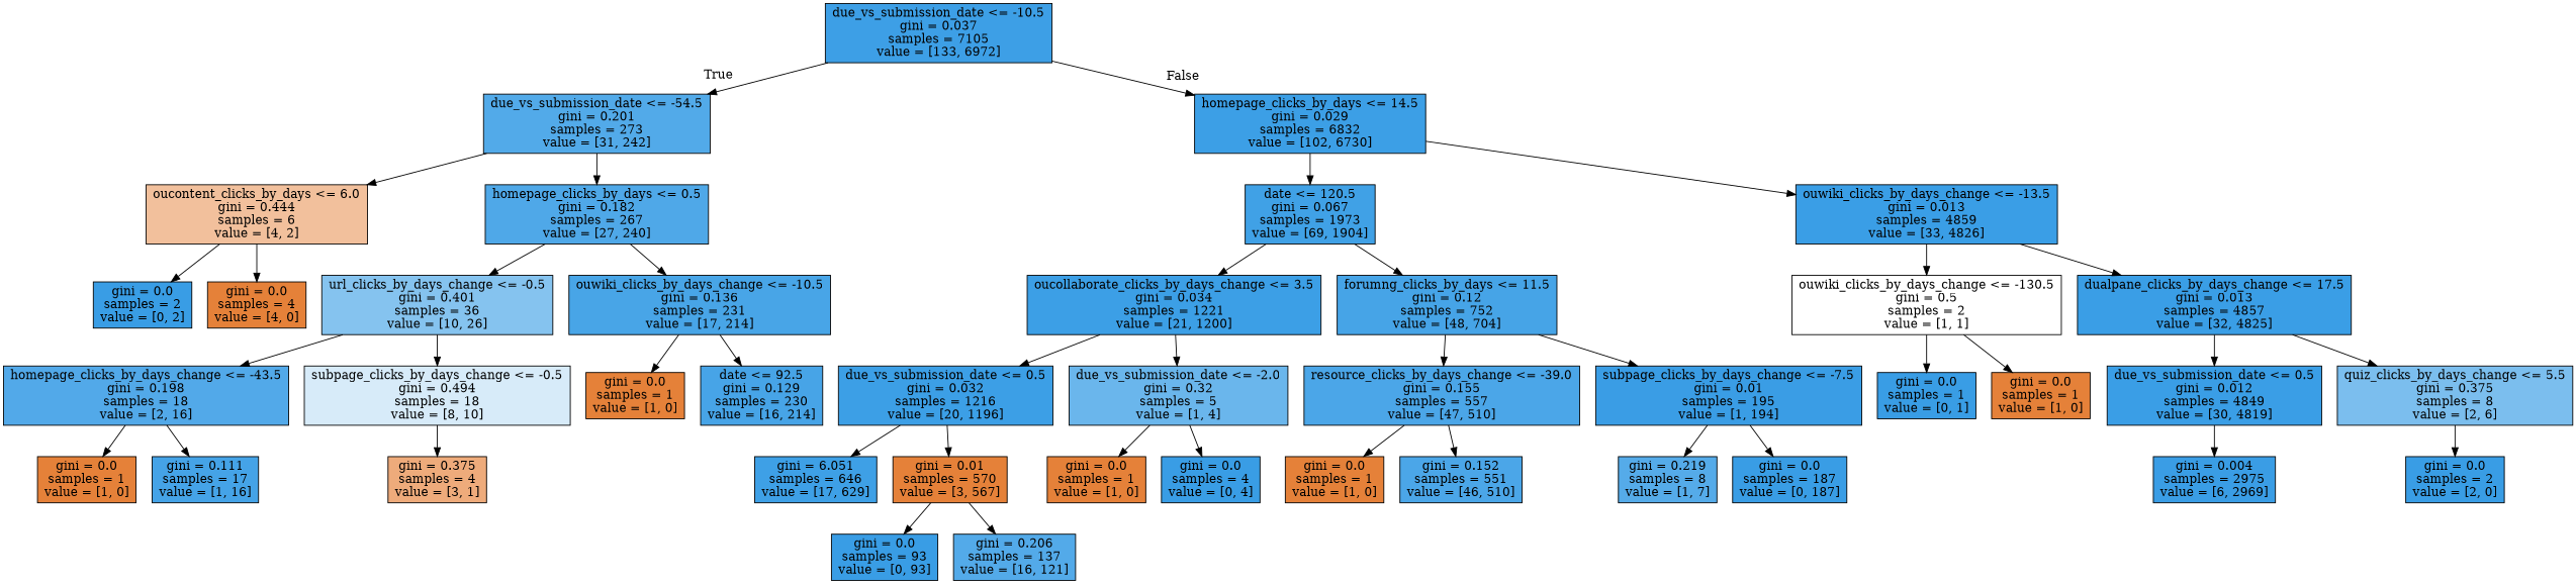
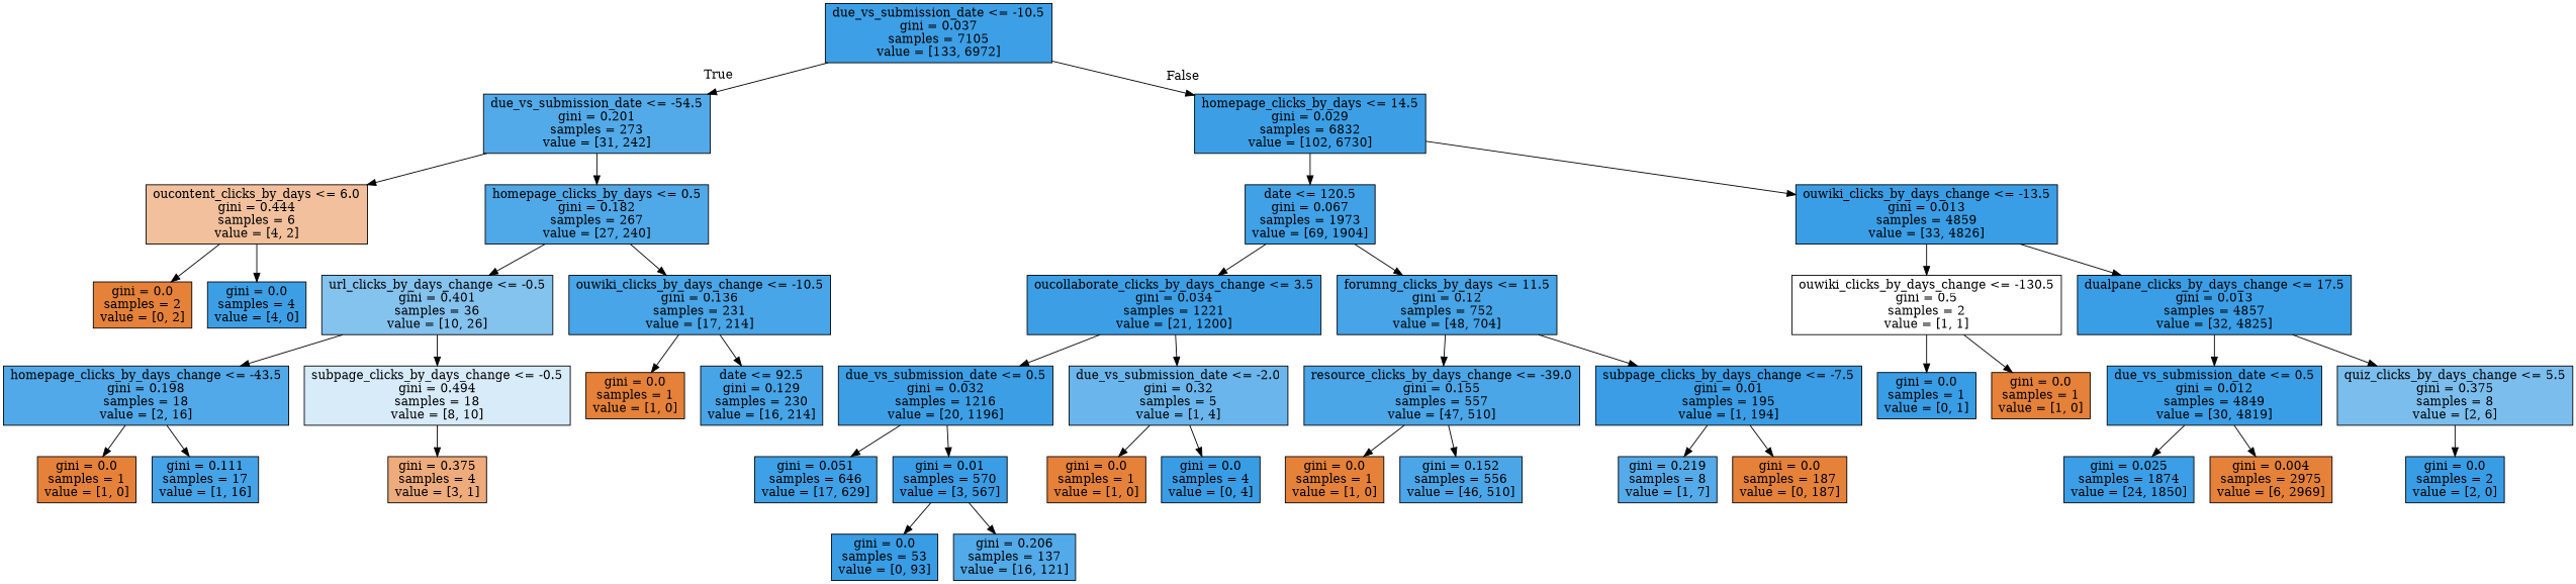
  digraph {
    node [color=black fillcolor="#399de5ff" shape=box style=filled]
    n1 [fillcolor="#399de5fa" label="due_vs_submission_date <= -10.5\ngini = 0.037\nsamples = 7105\nvalue = [133, 6972]"]
    n2 [fillcolor="#399de5de" label="due_vs_submission_date <= -54.5\ngini = 0.201\nsamples = 273\nvalue = [31, 242]"]
    n3 [fillcolor="#399de5fb" label="homepage_clicks_by_days <= 14.5\ngini = 0.029\nsamples = 6832\nvalue = [102, 6730]"]
    n4 [fillcolor="#e581397f" label="oucontent_clicks_by_days <= 6.0\ngini = 0.444\nsamples = 6\nvalue = [4, 2]"]
    n5 [fillcolor="#399de5e2" label="homepage_clicks_by_days <= 0.5\ngini = 0.182\nsamples = 267\nvalue = [27, 240]"]
    n6 [fillcolor="#399de5f6" label="date <= 120.5\ngini = 0.067\nsamples = 1973\nvalue = [69, 1904]"]
    n7 [fillcolor="#399de5fd" label="ouwiki_clicks_by_days_change <= -13.5\ngini = 0.013\nsamples = 4859\nvalue = [33, 4826]"]
-   n8 [label="gini = 0.0\nsamples = 2\nvalue = [0, 2]"]
-   n9 [fillcolor="#e58139ff" label="gini = 0.0\nsamples = 4\nvalue = [4, 0]"]
+   n8 [fillcolor="#e58139ff" label="gini = 0.0\nsamples = 2\nvalue = [0, 2]"]
+   n9 [fillcolor="#399de5fb" label="gini = 0.0\nsamples = 4\nvalue = [4, 0]"]
    n10 [fillcolor="#399de59d" label="url_clicks_by_days_change <= -0.5\ngini = 0.401\nsamples = 36\nvalue = [10, 26]"]
    n11 [fillcolor="#399de5eb" label="ouwiki_clicks_by_days_change <= -10.5\ngini = 0.136\nsamples = 231\nvalue = [17, 214]"]
    n12 [fillcolor="#399de5df" label="homepage_clicks_by_days_change <= -43.5\ngini = 0.198\nsamples = 18\nvalue = [2, 16]"]
    n13 [fillcolor="#399de533" label="subpage_clicks_by_days_change <= -0.5\ngini = 0.494\nsamples = 18\nvalue = [8, 10]"]
    n14 [fillcolor="#e58139ff" label="gini = 0.0\nsamples = 1\nvalue = [1, 0]"]
    n15 [fillcolor="#399de5ec" label="date <= 92.5\ngini = 0.129\nsamples = 230\nvalue = [16, 214]"]
    n16 [fillcolor="#e58139ff" label="gini = 0.0\nsamples = 1\nvalue = [1, 0]"]
    n17 [fillcolor="#399de5ef" label="gini = 0.111\nsamples = 17\nvalue = [1, 16]"]
    n18 [fillcolor="#e58139aa" label="gini = 0.375\nsamples = 4\nvalue = [3, 1]"]
-   n19 [label="gini = 0.0\nsamples = 93\nvalue = [0, 93]"]
+   n19 [label="gini = 0.0\nsamples = 53\nvalue = [0, 93]"]
    n20 [fillcolor="#399de5dd" label="gini = 0.206\nsamples = 137\nvalue = [16, 121]"]
    n21 [fillcolor="#399de5fb" label="oucollaborate_clicks_by_days_change <= 3.5\ngini = 0.034\nsamples = 1221\nvalue = [21, 1200]"]
    n22 [fillcolor="#399de5ee" label="forumng_clicks_by_days <= 11.5\ngini = 0.12\nsamples = 752\nvalue = [48, 704]"]
    n23 [fillcolor="#e5813900" label="ouwiki_clicks_by_days_change <= -130.5\ngini = 0.5\nsamples = 2\nvalue = [1, 1]"]
    n24 [fillcolor="#399de5fd" label="dualpane_clicks_by_days_change <= 17.5\ngini = 0.013\nsamples = 4857\nvalue = [32, 4825]"]
    n25 [fillcolor="#399de5fb" label="due_vs_submission_date <= 0.5\ngini = 0.032\nsamples = 1216\nvalue = [20, 1196]"]
    n26 [fillcolor="#399de5bf" label="due_vs_submission_date <= -2.0\ngini = 0.32\nsamples = 5\nvalue = [1, 4]"]
    n27 [fillcolor="#399de5e7" label="resource_clicks_by_days_change <= -39.0\ngini = 0.155\nsamples = 557\nvalue = [47, 510]"]
    n28 [fillcolor="#399de5fe" label="subpage_clicks_by_days_change <= -7.5\ngini = 0.01\nsamples = 195\nvalue = [1, 194]"]
-   n29 [fillcolor="#399de5f8" label="gini = 6.051\nsamples = 646\nvalue = [17, 629]"]
-   n30 [fillcolor="#e58139ff" label="gini = 0.01\nsamples = 570\nvalue = [3, 567]"]
+   n29 [fillcolor="#399de5f8" label="gini = 0.051\nsamples = 646\nvalue = [17, 629]"]
+   n30 [fillcolor="#399de5fe" label="gini = 0.01\nsamples = 570\nvalue = [3, 567]"]
    n31 [fillcolor="#e58139ff" label="gini = 0.0\nsamples = 1\nvalue = [1, 0]"]
    n32 [label="gini = 0.0\nsamples = 4\nvalue = [0, 4]"]
    n33 [fillcolor="#e58139ff" label="gini = 0.0\nsamples = 1\nvalue = [1, 0]"]
-   n34 [fillcolor="#399de5e8" label="gini = 0.152\nsamples = 551\nvalue = [46, 510]"]
+   n34 [fillcolor="#399de5e8" label="gini = 0.152\nsamples = 556\nvalue = [46, 510]"]
    n35 [fillcolor="#399de5db" label="gini = 0.219\nsamples = 8\nvalue = [1, 7]"]
-   n36 [label="gini = 0.0\nsamples = 187\nvalue = [0, 187]"]
+   n36 [fillcolor="#e58139ff" label="gini = 0.0\nsamples = 187\nvalue = [0, 187]"]
    n37 [label="gini = 0.0\nsamples = 1\nvalue = [0, 1]"]
    n38 [fillcolor="#e58139ff" label="gini = 0.0\nsamples = 1\nvalue = [1, 0]"]
    n39 [fillcolor="#399de5fd" label="due_vs_submission_date <= 0.5\ngini = 0.012\nsamples = 4849\nvalue = [30, 4819]"]
    n40 [fillcolor="#399de5aa" label="quiz_clicks_by_days_change <= 5.5\ngini = 0.375\nsamples = 8\nvalue = [2, 6]"]
-   n42 [fillcolor="#399de5fe" label="gini = 0.004\nsamples = 2975\nvalue = [6, 2969]"]
+   n41 [fillcolor="#399de5fc" label="gini = 0.025\nsamples = 1874\nvalue = [24, 1850]"]
+   n42 [fillcolor="#e58139ff" label="gini = 0.004\nsamples = 2975\nvalue = [6, 2969]"]
    n43 [label="gini = 0.0\nsamples = 2\nvalue = [2, 0]"]
    n1 -> n2 [headlabel=True labelangle=45 labeldistance=2.5]
    n1 -> n3 [headlabel=False labelangle=-45 labeldistance=2.5]
    n2 -> n4
    n2 -> n5
    n3 -> n6
    n3 -> n7
    n4 -> n8
    n4 -> n9
    n5 -> n10
    n5 -> n11
    n6 -> n21
    n6 -> n22
    n7 -> n23
    n7 -> n24
    n10 -> n12
    n10 -> n13
    n11 -> n14
    n11 -> n15
    n12 -> n16
    n12 -> n17
    n13 -> n18
    n21 -> n25
    n21 -> n26
    n22 -> n27
    n22 -> n28
    n23 -> n37
    n23 -> n38
    n24 -> n39
    n24 -> n40
    n25 -> n29
    n25 -> n30
    n26 -> n31
    n26 -> n32
    n27 -> n33
    n27 -> n34
    n28 -> n35
    n28 -> n36
    n30 -> n19
    n30 -> n20
+   n39 -> n41
    n39 -> n42
    n40 -> n43
  }
